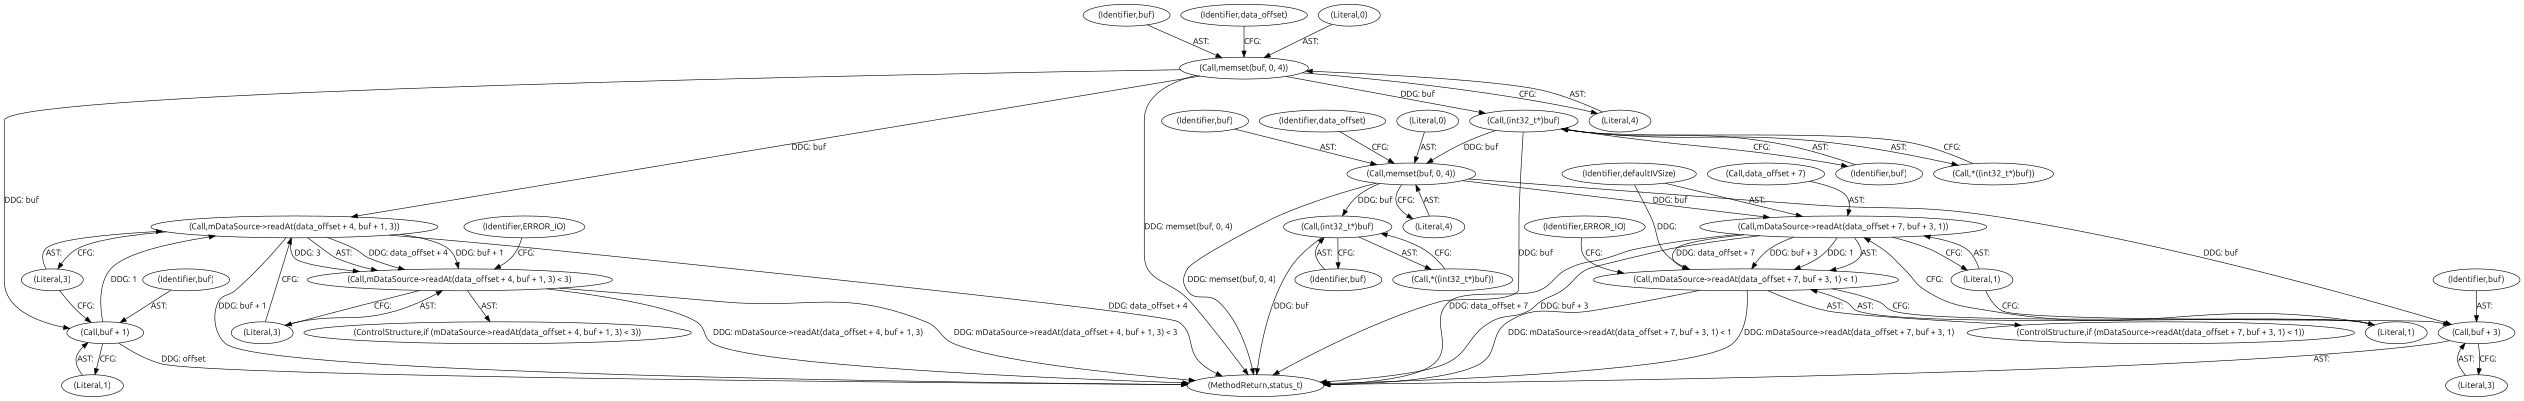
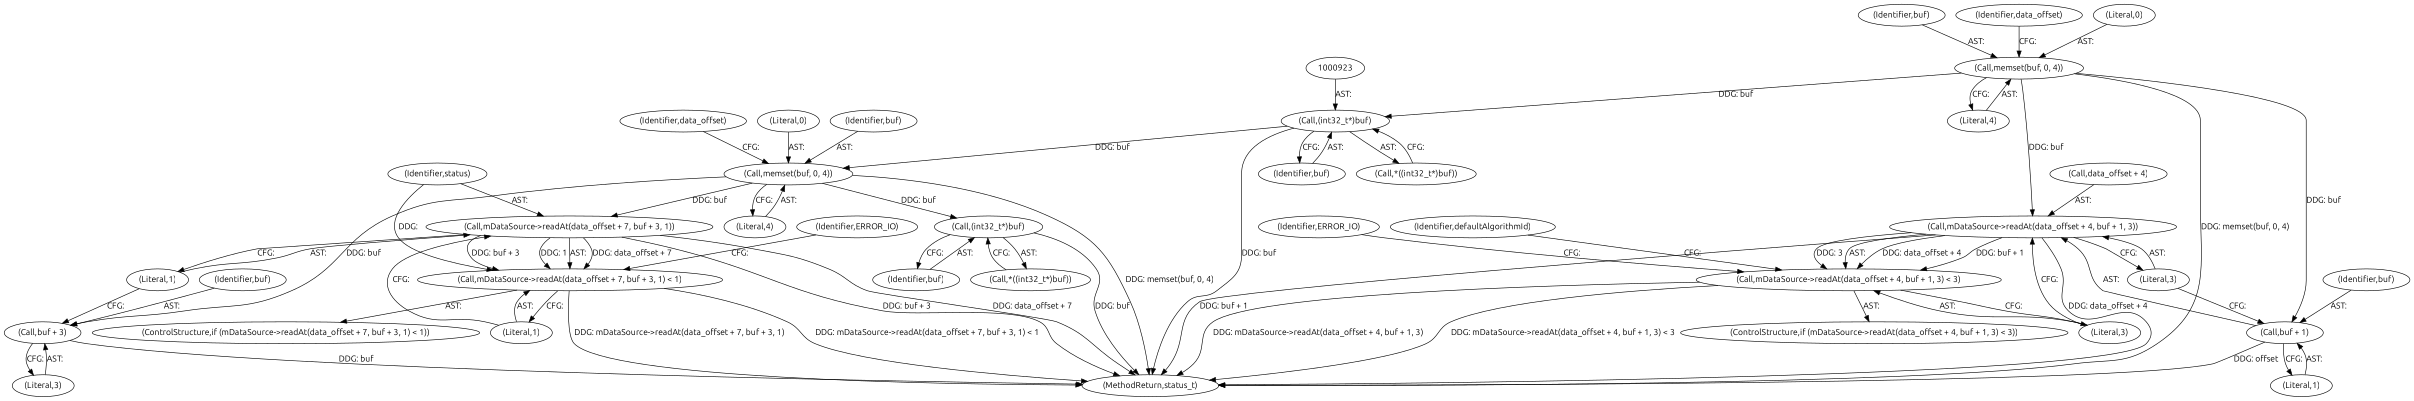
  digraph {
    fontname=Ubuntu
    node [fontname=Ubuntu]
    edge [fontname=Ubuntu]
    n1 [label="(Call,memset(buf, 0, 4))"]
    n2 [label="(Call,mDataSource->readAt(data_offset + 4, buf + 1, 3))"]
    n3 [label="(Call,buf + 1)"]
    n4 [label="(Call,(int32_t*)buf)"]
    n5 [label="(Literal,4)"]
    n6 [label="(MethodReturn,status_t)"]
    n7 [label="(Call,mDataSource->readAt(data_offset + 4, buf + 1, 3) < 3)"]
    n8 [label="(Literal,3)"]
    n9 [label="(Literal,1)"]
    n10 [label="(Call,memset(buf, 0, 4))"]
    n11 [label="(Identifier,buf)"]
    n12 [label="(Call,*((int32_t*)buf))"]
    n13 [label="(ControlStructure,if (mDataSource->readAt(data_offset + 4, buf + 1, 3) < 3))"]
    n14 [label="(Literal,3)"]
    n15 [label="(Call,mDataSource->readAt(data_offset + 7, buf + 3, 1))"]
    n16 [label="(Call,buf + 3)"]
    n17 [label="(Call,(int32_t*)buf)"]
    n18 [label="(Literal,4)"]
    n19 [label="(Call,mDataSource->readAt(data_offset + 7, buf + 3, 1) < 1)"]
    n20 [label="(Literal,1)"]
    n21 [label="(Literal,3)"]
    n22 [label="(Call,*((int32_t*)buf))"]
    n23 [label="(Identifier,buf)"]
    n24 [label="(ControlStructure,if (mDataSource->readAt(data_offset + 7, buf + 3, 1) < 1))"]
    n25 [label="(Literal,1)"]
    n26 [label="(Identifier,buf)"]
-   n27 [label="(Identifier,defaultIVSize)"]
+   n27 [label="(Identifier,status)"]
    n28 [label="(Identifier,ERROR_IO)"]
-   n29 [label="(Call,data_offset + 7)"]
    n30 [label="(Identifier,buf)"]
    n31 [label="(Identifier,buf)"]
    n32 [label="(Identifier,buf)"]
+   n33 [label="(Identifier,defaultAlgorithmId)"]
    n34 [label="(Identifier,data_offset)"]
    n35 [label="(Identifier,data_offset)"]
    n36 [label="(Identifier,ERROR_IO)"]
    n37 [label="(Literal,0)"]
+   n38 [label="(Call,data_offset + 4)"]
    n39 [label="(Literal,0)"]
+   1000923
    n1 -> n2 [label="DDG: buf"]
    n1 -> n3 [label="DDG: buf"]
    n1 -> n4 [label="DDG: buf"]
    n1 -> n5 [label="CFG: "]
    n1 -> n6 [label="DDG: memset(buf, 0, 4)"]
    n2 -> n6 [label="DDG: data_offset + 4"]
    n2 -> n6 [label="DDG: buf + 1"]
    n2 -> n7 [label="AST: "]
    n2 -> n7 [label="DDG: data_offset + 4"]
    n2 -> n7 [label="DDG: buf + 1"]
    n2 -> n7 [label="DDG: 3"]
    n2 -> n8 [label="CFG: "]
-   n3 -> n2 [label="DDG: 1"]
+   n3 -> n2 [label="AST: "]
    n3 -> n6 [label="DDG: offset"]
    n3 -> n9 [label="CFG: "]
    n4 -> n6 [label="DDG: buf"]
    n4 -> n10 [label="DDG: buf"]
    n4 -> n11 [label="CFG: "]
    n4 -> n12 [label="AST: "]
    n5 -> n1 [label="AST: "]
    n7 -> n6 [label="DDG: mDataSource->readAt(data_offset + 4, buf + 1, 3) < 3"]
    n7 -> n6 [label="DDG: mDataSource->readAt(data_offset + 4, buf + 1, 3)"]
    n7 -> n13 [label="AST: "]
    n7 -> n14 [label="CFG: "]
    n8 -> n2 [label="AST: "]
    n8 -> n3 [label="CFG: "]
    n9 -> n3 [label="AST: "]
    n10 -> n6 [label="DDG: memset(buf, 0, 4)"]
    n10 -> n15 [label="DDG: buf"]
    n10 -> n16 [label="DDG: buf"]
    n10 -> n17 [label="DDG: buf"]
    n10 -> n18 [label="CFG: "]
    n11 -> n4 [label="AST: "]
    n12 -> n4 [label="CFG: "]
    n14 -> n2 [label="CFG: "]
    n14 -> n7 [label="AST: "]
    n15 -> n6 [label="DDG: data_offset + 7"]
    n15 -> n6 [label="DDG: buf + 3"]
    n15 -> n19 [label="AST: "]
    n15 -> n19 [label="DDG: data_offset + 7"]
    n15 -> n19 [label="DDG: buf + 3"]
    n15 -> n19 [label="DDG: 1"]
    n15 -> n20 [label="CFG: "]
-   n16 -> n6 [label="AST: "]
+   n16 -> n6 [label="DDG: buf"]
    n16 -> n21 [label="CFG: "]
    n17 -> n6 [label="DDG: buf"]
    n17 -> n22 [label="AST: "]
    n17 -> n23 [label="CFG: "]
    n18 -> n10 [label="AST: "]
    n19 -> n6 [label="DDG: mDataSource->readAt(data_offset + 7, buf + 3, 1) < 1"]
    n19 -> n6 [label="DDG: mDataSource->readAt(data_offset + 7, buf + 3, 1)"]
    n19 -> n24 [label="AST: "]
    n19 -> n25 [label="CFG: "]
    n20 -> n15 [label="AST: "]
    n20 -> n16 [label="CFG: "]
    n21 -> n16 [label="AST: "]
    n22 -> n17 [label="CFG: "]
    n23 -> n17 [label="AST: "]
    n25 -> n15 [label="CFG: "]
    n25 -> n19 [label="AST: "]
    n26 -> n3 [label="AST: "]
    n27 -> n15 [label="AST: "]
    n27 -> n19 [label="DDG: "]
    n28 -> n7 [label="CFG: "]
-   n29 -> n15 [label="AST: "]
    n30 -> n16 [label="AST: "]
    n31 -> n1 [label="AST: "]
    n32 -> n10 [label="AST: "]
+   n33 -> n7 [label="CFG: "]
    n34 -> n10 [label="CFG: "]
    n35 -> n1 [label="CFG: "]
    n36 -> n19 [label="CFG: "]
    n37 -> n10 [label="AST: "]
+   n38 -> n2 [label="AST: "]
    n39 -> n1 [label="AST: "]
+   1000923 -> n4 [label="AST: "]
  }
